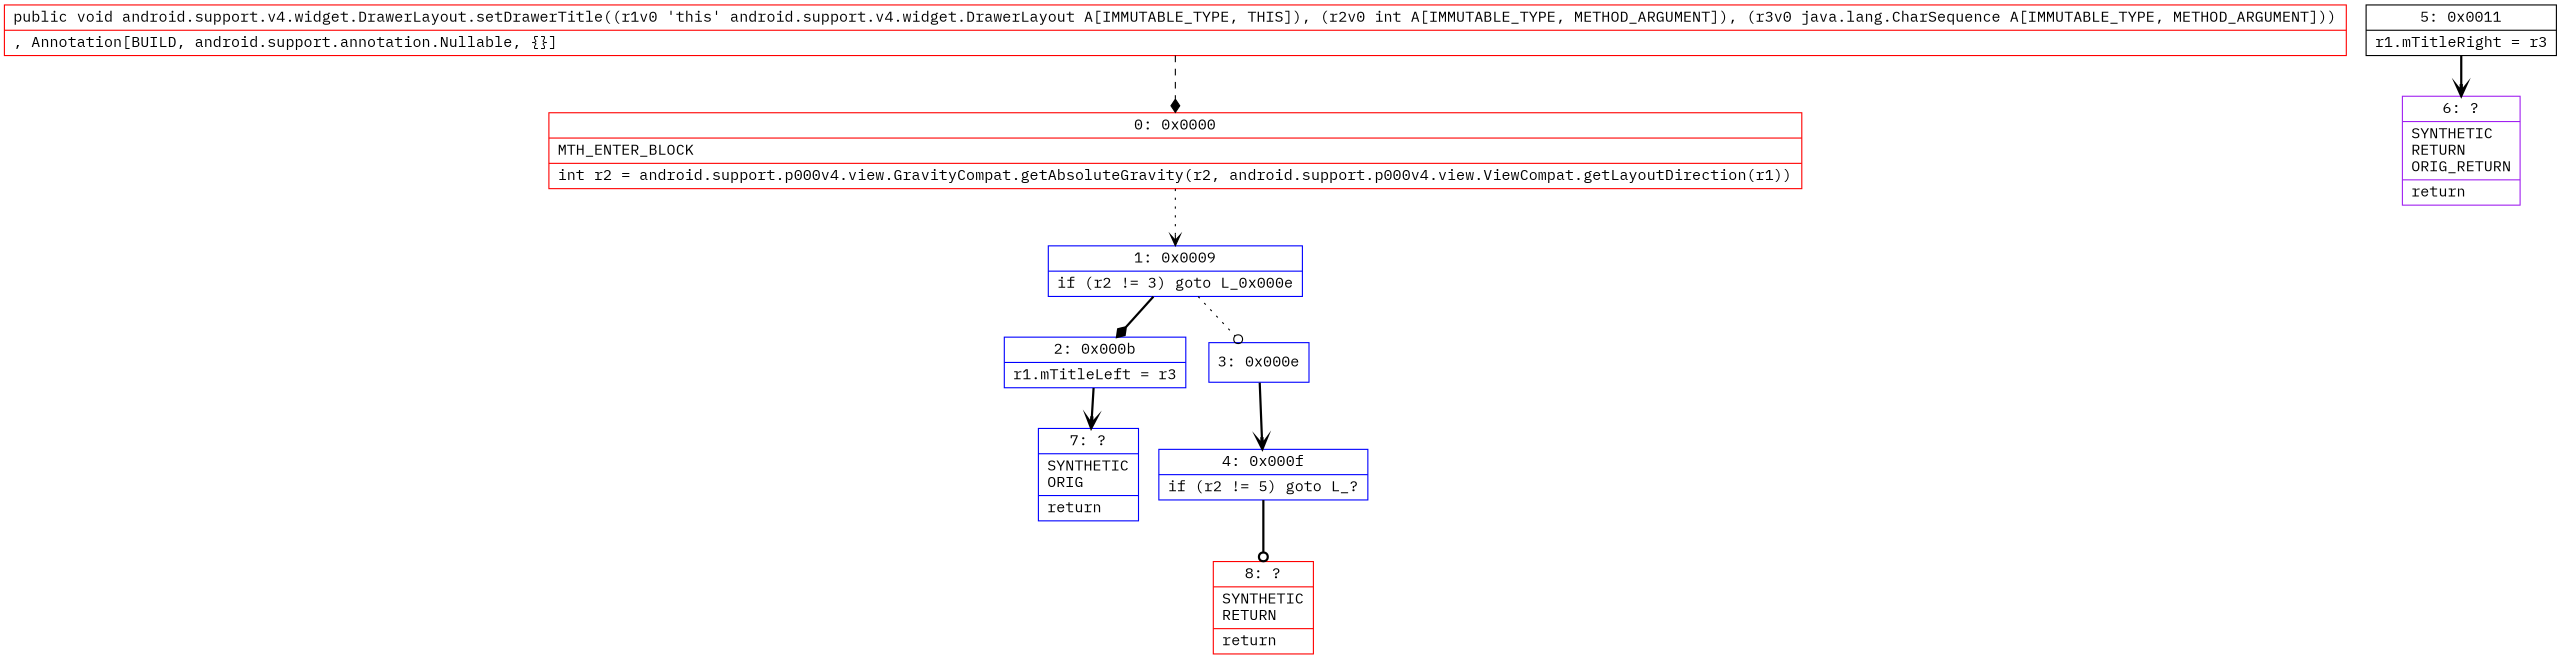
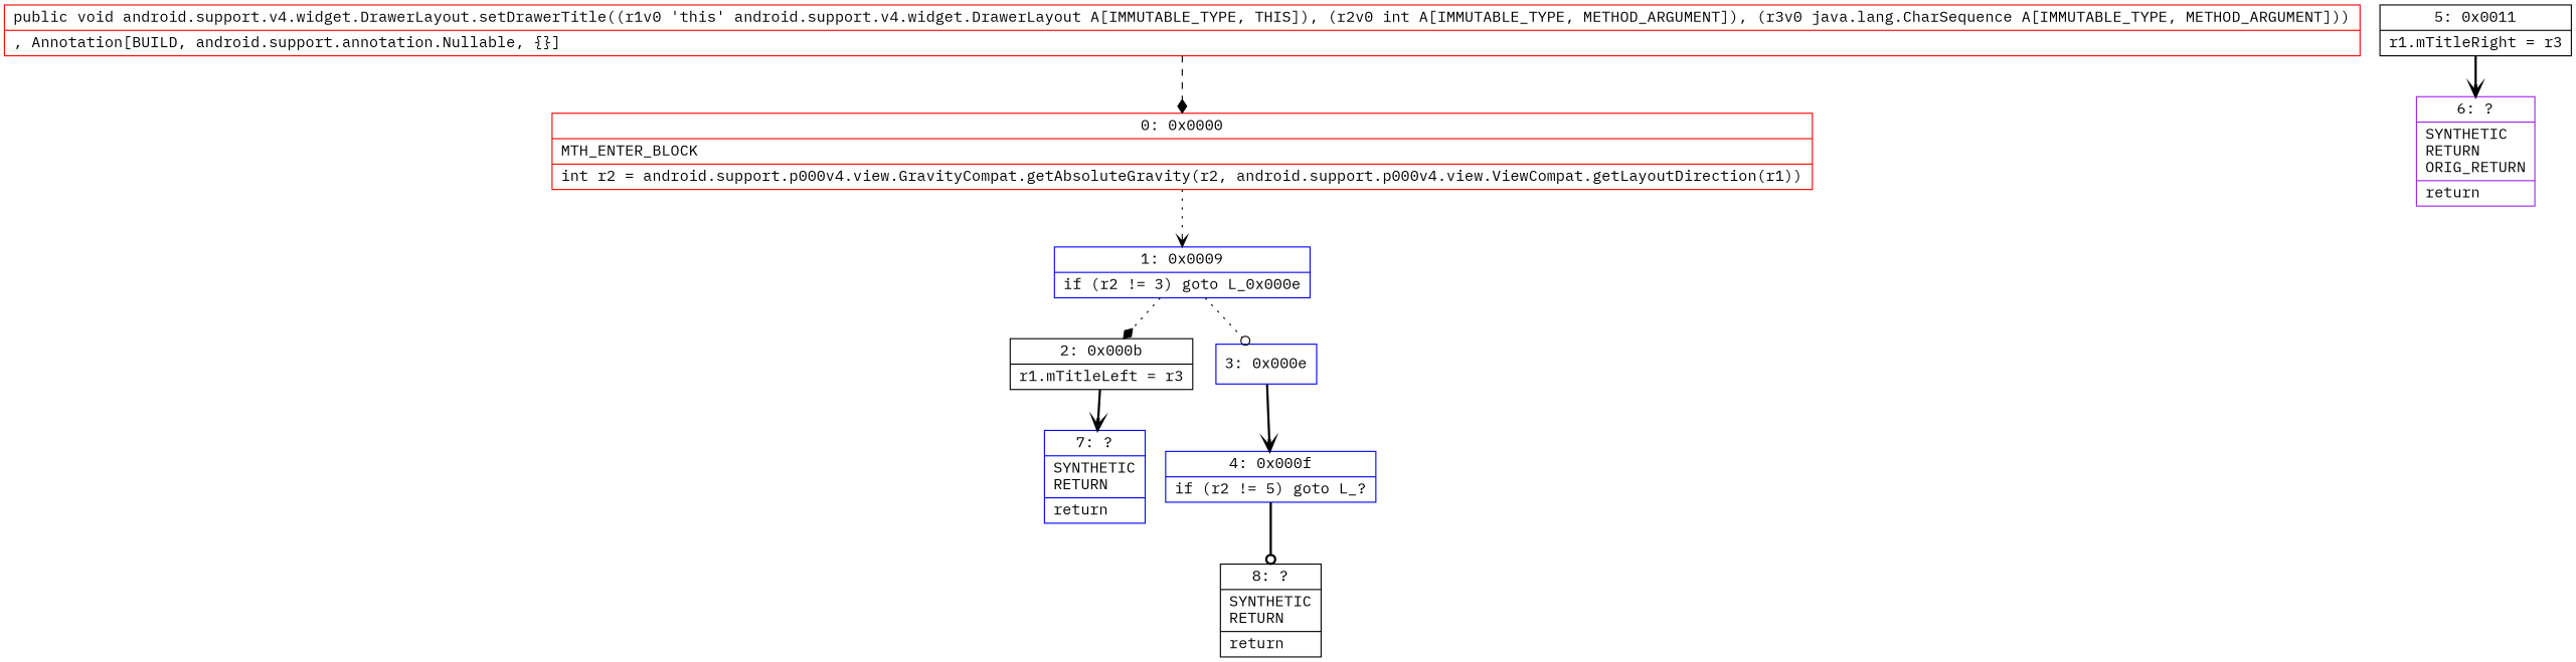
  digraph {
    fontname="IBM Plex Mono"
    node [color=blue fontname="IBM Plex Mono" shape=record]
    edge [arrowhead=vee fontname="IBM Plex Mono" style=bold]
    n1 [color=red label="{0\:\ 0x0000|MTH_ENTER_BLOCK\l|int r2 = android.support.p000v4.view.GravityCompat.getAbsoluteGravity(r2, android.support.p000v4.view.ViewCompat.getLayoutDirection(r1))\l}"]
    n2 [label="{1\:\ 0x0009|if (r2 != 3) goto L_0x000e\l}"]
-   n3 [label="{2\:\ 0x000b|r1.mTitleLeft = r3\l}"]
+   n3 [color=black label="{2\:\ 0x000b|r1.mTitleLeft = r3\l}"]
    n4 [label="{3\:\ 0x000e}"]
-   n5 [label="{7\:\ ?|SYNTHETIC\lORIG\l|return\l}"]
+   n5 [label="{7\:\ ?|SYNTHETIC\lRETURN\l|return\l}"]
    n6 [label="{4\:\ 0x000f|if (r2 != 5) goto L_?\l}"]
-   n7 [color=red label="{8\:\ ?|SYNTHETIC\lRETURN\l|return\l}"]
+   n7 [color=black label="{8\:\ ?|SYNTHETIC\lRETURN\l|return\l}"]
    n8 [color=black label="{5\:\ 0x0011|r1.mTitleRight = r3\l}"]
    n9 [color=purple label="{6\:\ ?|SYNTHETIC\lRETURN\lORIG_RETURN\l|return\l}"]
    n10 [color=red label="{public void android.support.v4.widget.DrawerLayout.setDrawerTitle((r1v0 'this' android.support.v4.widget.DrawerLayout A[IMMUTABLE_TYPE, THIS]), (r2v0 int A[IMMUTABLE_TYPE, METHOD_ARGUMENT]), (r3v0 java.lang.CharSequence A[IMMUTABLE_TYPE, METHOD_ARGUMENT]))  | , Annotation[BUILD, android.support.annotation.Nullable, \{\}]\l}"]
    n1 -> n2 [style=dotted]
-   n2 -> n3 [arrowhead=diamond]
+   n2 -> n3 [arrowhead=diamond style=dotted]
    n2 -> n4 [arrowhead=odot style=dotted]
    n3 -> n5
    n4 -> n6
    n6 -> n7 [arrowhead=odot]
    n8 -> n9
    n10 -> n1 [arrowhead=diamond style=dashed]
  }
